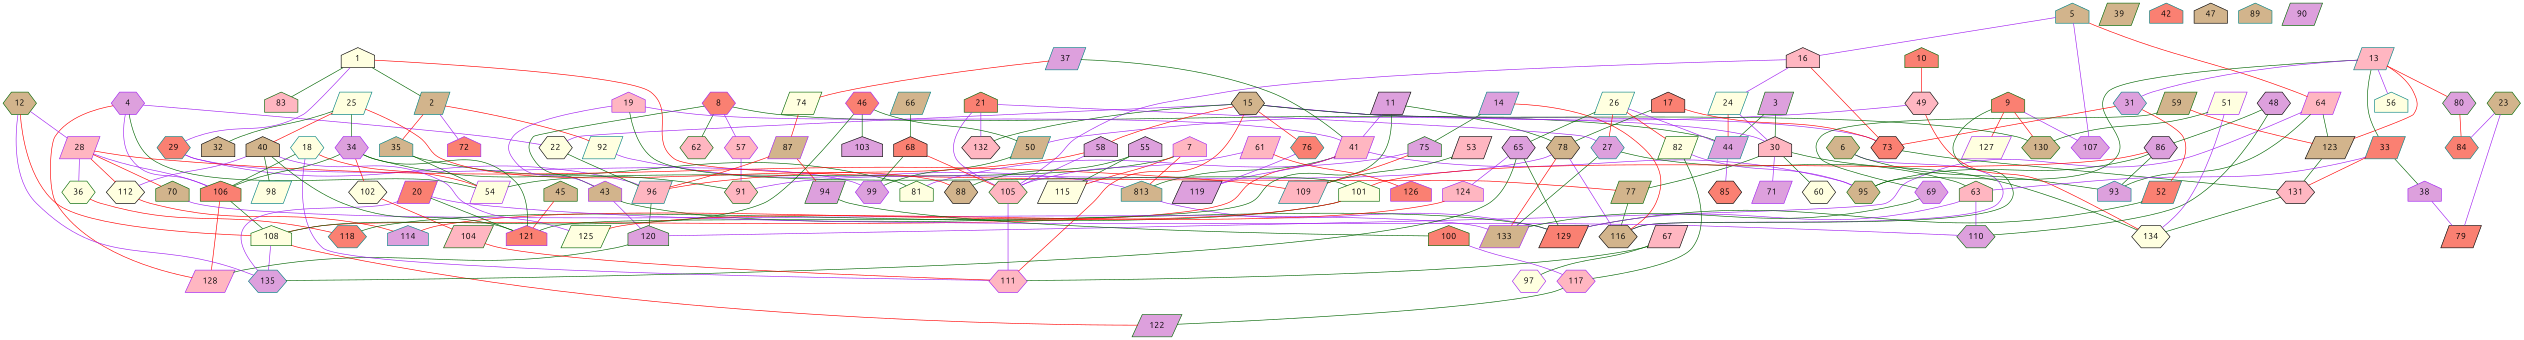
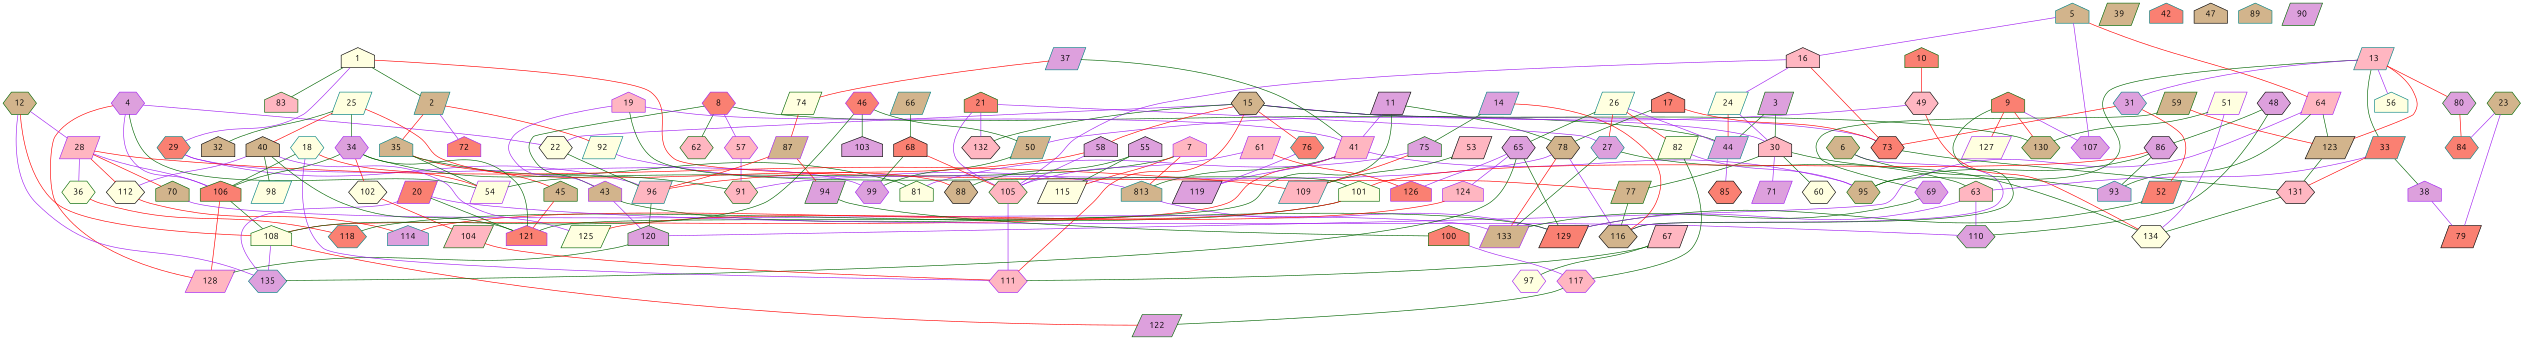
  graph {
    fontname=Ubuntu
    node [color=black fillcolor=plum fontname=Ubuntu shape=parallelogram style=filled]
    edge [color=darkgreen fontname=Ubuntu]
    1 [fillcolor=lightyellow shape=house]
    2 [color=teal fillcolor=tan]
    29 [color=teal fillcolor=salmon shape=hexagon]
    77 [color=darkgreen fillcolor=tan]
    83 [color=darkgreen fillcolor=lightpink shape=house]
    35 [color=teal fillcolor=tan shape=house]
    72 [color=purple fillcolor=salmon shape=house]
    92 [color=teal fillcolor=lightyellow]
    96 [color=teal fillcolor=lightpink]
    99 [color=purple shape=hexagon]
    116 [fillcolor=tan shape=hexagon]
    54 [color=purple fillcolor=lightyellow]
    45 [color=darkgreen fillcolor=tan shape=house]
    81 [color=darkgreen fillcolor=lightyellow shape=house]
    n15 [color=teal fillcolor=tan label=813 shape=house]
    3 [color=darkgreen]
    30 [fillcolor=lightpink shape=house]
    44 [color=teal]
    60 [fillcolor=lightyellow shape=hexagon]
    71 [color=purple]
    134 [fillcolor=lightyellow shape=hexagon]
    85 [fillcolor=salmon shape=hexagon]
    4 [color=purple shape=hexagon]
    22 [fillcolor=lightyellow shape=hexagon]
    106 [color=darkgreen fillcolor=salmon shape=house]
    128 [color=purple fillcolor=lightpink]
    108 [color=darkgreen fillcolor=lightyellow shape=house]
    5 [color=teal fillcolor=tan shape=house]
    16 [fillcolor=lightpink shape=house]
    64 [color=purple fillcolor=lightpink]
    107 [color=purple shape=hexagon]
    73 [fillcolor=salmon shape=hexagon]
    24 [color=teal fillcolor=lightyellow]
    105 [color=darkgreen fillcolor=lightpink shape=hexagon]
    93 [color=teal shape=house]
    123 [fillcolor=tan]
    120 [color=darkgreen shape=house]
    6 [color=darkgreen fillcolor=tan shape=hexagon]
    7 [color=purple fillcolor=lightpink shape=house]
    115 [fillcolor=lightyellow]
    129 [fillcolor=salmon]
    8 [color=purple fillcolor=salmon shape=hexagon]
    43 [color=purple fillcolor=tan shape=house]
    57 [color=purple fillcolor=lightpink shape=hexagon]
    62 [color=darkgreen fillcolor=lightpink shape=hexagon]
    91 [color=darkgreen fillcolor=lightpink shape=hexagon]
    9 [color=darkgreen fillcolor=salmon shape=house]
    127 [color=purple fillcolor=lightyellow]
    130 [color=darkgreen fillcolor=tan shape=hexagon]
    10 [color=darkgreen fillcolor=salmon shape=house]
    49 [fillcolor=lightpink shape=hexagon]
    50 [color=teal fillcolor=tan]
    41 [color=purple fillcolor=lightpink]
    11
    78 [fillcolor=tan shape=hexagon]
    121 [color=purple fillcolor=salmon shape=house]
    95 [color=darkgreen fillcolor=tan shape=hexagon]
    119
    133 [color=purple fillcolor=tan]
    12 [color=darkgreen fillcolor=tan shape=hexagon]
    28 [color=purple fillcolor=lightpink]
    135 [color=teal shape=hexagon]
    36 [color=darkgreen fillcolor=lightyellow shape=hexagon]
    70 [color=darkgreen fillcolor=tan shape=house]
    109 [color=teal fillcolor=lightpink]
    112 [fillcolor=lightyellow shape=hexagon]
    122 [color=darkgreen]
    13 [color=teal fillcolor=lightpink]
    31 [color=teal shape=hexagon]
    33 [color=teal fillcolor=salmon]
    56 [color=teal fillcolor=lightyellow shape=house]
    80 [color=darkgreen shape=hexagon]
    52 [color=teal fillcolor=salmon]
    63 [color=darkgreen fillcolor=lightpink shape=house]
    38 [color=purple shape=house]
    131 [fillcolor=lightpink shape=hexagon]
    84 [color=teal fillcolor=salmon shape=hexagon]
    14 [color=teal]
    75 [color=darkgreen shape=house]
    15 [fillcolor=tan shape=hexagon]
    58 [shape=house]
    76 [color=teal fillcolor=salmon shape=hexagon]
    111 [color=purple fillcolor=lightpink shape=hexagon]
    132 [fillcolor=lightpink shape=hexagon]
    17 [fillcolor=salmon shape=house]
    18 [color=teal fillcolor=lightyellow shape=hexagon]
    19 [color=purple fillcolor=lightpink shape=house]
    101 [color=darkgreen fillcolor=lightyellow shape=house]
    118 [color=teal fillcolor=salmon shape=hexagon]
    114 [color=teal shape=house]
    20 [color=purple fillcolor=salmon]
    110 [color=darkgreen shape=hexagon]
    21 [color=darkgreen fillcolor=salmon shape=house]
    27 [color=teal shape=hexagon]
    23 [color=darkgreen fillcolor=tan shape=hexagon]
    79 [fillcolor=salmon]
    25 [color=teal fillcolor=lightyellow]
    32 [fillcolor=tan shape=house]
    34 [color=purple shape=hexagon]
    40 [fillcolor=tan shape=house]
    88 [fillcolor=tan shape=hexagon]
    102 [fillcolor=lightyellow shape=hexagon]
    98 [color=teal fillcolor=lightyellow]
    125 [color=darkgreen fillcolor=lightyellow]
    26 [color=teal fillcolor=lightyellow]
    65 [shape=hexagon]
    82 [color=darkgreen fillcolor=lightyellow]
    126 [color=purple fillcolor=salmon shape=house]
    124 [color=purple fillcolor=lightpink shape=house]
    117 [color=purple fillcolor=lightpink shape=hexagon]
    104 [color=darkgreen fillcolor=lightpink]
    37 [color=teal]
    74 [color=darkgreen fillcolor=lightyellow]
    87 [color=purple fillcolor=tan]
    39 [color=darkgreen fillcolor=tan]
    42 [color=teal fillcolor=salmon shape=house]
    46 [color=purple fillcolor=salmon shape=hexagon]
    103 [shape=house]
    47 [fillcolor=tan shape=house]
    48 [shape=hexagon]
    86 [shape=hexagon]
    51 [color=purple fillcolor=lightyellow]
    53 [fillcolor=lightpink]
    55 [shape=house]
    59 [color=darkgreen fillcolor=tan]
    69 [color=purple shape=hexagon]
    61 [color=purple fillcolor=lightpink]
    66 [color=teal fillcolor=tan]
    68 [fillcolor=salmon shape=house]
    67 [fillcolor=lightpink]
    97 [color=purple fillcolor=lightyellow shape=hexagon]
    94 [color=darkgreen]
    100 [color=darkgreen fillcolor=salmon shape=house]
    89 [color=teal fillcolor=tan shape=house]
    90 [color=darkgreen]
    1 -- 2
    1 -- 29 [color=purple]
    1 -- 77 [color=red]
    1 -- 83
    2 -- 35 [color=red]
    2 -- 72 [color=purple]
    2 -- 92 [color=red]
    29 -- 96 [color=purple]
    29 -- 99 [color=purple]
    77 -- 116
    35 -- 54
+   35 -- 45 [color=red]
    35 -- 81
    92 -- n15 [color=purple]
    96 -- 120
    45 -- 121 [color=red]
    n15 -- 129 [color=purple]
    3 -- 30
    3 -- 44
    30 -- 77
    30 -- 60
    30 -- 71 [color=purple]
    30 -- 134
    44 -- 85 [color=purple]
    4 -- 54
    4 -- 22 [color=purple]
    4 -- 106 [color=purple]
    4 -- 128 [color=red]
    22 -- 96
    106 -- 128 [color=red]
    106 -- 108
    108 -- 135 [color=purple]
    108 -- 122 [color=red]
    5 -- 16 [color=purple]
    5 -- 64 [color=red]
    5 -- 107 [color=purple]
    16 -- 73 [color=red]
    16 -- 24 [color=purple]
    16 -- 105 [color=purple]
    64 -- 93
    64 -- 123
    64 -- 120 [color=purple]
    73 -- 131
    24 -- 30 [color=purple]
    24 -- 44 [color=red]
    105 -- 111 [color=purple]
    123 -- 131
    120 -- 128
    6 -- 116 [color=purple]
    6 -- 93
    7 -- 54
    7 -- n15 [color=red]
    7 -- 115 [color=red]
    8 -- 44
    8 -- 43
    8 -- 57 [color=purple]
    8 -- 62
    43 -- 120 [color=purple]
    43 -- 129
    57 -- 91 [color=purple]
    9 -- 116
    9 -- 107 [color=purple]
    9 -- 127 [color=red]
    9 -- 130 [color=red]
    10 -- 49 [color=red]
    49 -- 134 [color=red]
    49 -- 50 [color=purple]
    50 -- 99
    41 -- n15
    41 -- 108 [color=red]
    41 -- 95 [color=purple]
    41 -- 119 [color=purple]
    11 -- 41 [color=purple]
    11 -- 78
    11 -- 121
    78 -- 116 [color=purple]
    78 -- 91 [color=purple]
    78 -- 133 [color=red]
    12 -- 108 [color=red]
    12 -- 28 [color=purple]
    12 -- 135 [color=purple]
    28 -- 106 [color=purple]
    28 -- 36 [color=purple]
    28 -- 70 [color=red]
    28 -- 109 [color=red]
    28 -- 112 [color=red]
    36 -- 118 [color=red]
    70 -- 133 [color=purple]
    112 -- 114 [color=red]
    13 -- 123 [color=red]
    13 -- 95
    13 -- 31 [color=purple]
    13 -- 33
    13 -- 56 [color=purple]
    13 -- 80 [color=red]
    31 -- 73 [color=red]
    31 -- 52 [color=red]
    33 -- 63 [color=purple]
    33 -- 38
    33 -- 131 [color=red]
    80 -- 84 [color=red]
    52 -- 129
    63 -- 129 [color=purple]
    63 -- 110 [color=purple]
    38 -- 79 [color=purple]
    131 -- 134
    14 -- 116 [color=red]
    14 -- 75
    75 -- 81 [color=purple]
    75 -- 109 [color=red]
    15 -- 30 [color=purple]
    15 -- 22 [color=purple]
    15 -- 73 [color=purple]
    15 -- 130
    15 -- 58 [color=red]
    15 -- 76 [color=red]
    15 -- 111 [color=red]
    15 -- 132
    58 -- 96 [color=red]
    58 -- 105 [color=purple]
    76 -- 119 [color=purple]
    17 -- 73 [color=red]
    17 -- 78
    18 -- 54 [color=red]
    18 -- 106
    18 -- 111 [color=purple]
    19 -- 43 [color=purple]
    19 -- 41 [color=purple]
    19 -- 101
    101 -- 118
    101 -- 114 [color=red]
    20 -- 121
    20 -- 135 [color=purple]
    20 -- 110 [color=purple]
    21 -- 105 [color=purple]
    21 -- 132 [color=purple]
    21 -- 27 [color=purple]
    27 -- 133
    27 -- 63
    23 -- 84 [color=purple]
    23 -- 79 [color=purple]
    25 -- 32
    25 -- 34
    25 -- 40 [color=red]
    25 -- 88 [color=red]
    34 -- 106
    34 -- 91
    34 -- 121
    34 -- 102 [color=red]
    40 -- 121
    40 -- 112 [color=purple]
    40 -- 98
    40 -- 125 [color=purple]
    102 -- 104 [color=red]
    26 -- 44 [color=purple]
    26 -- 27 [color=red]
    26 -- 65
    26 -- 82 [color=red]
    65 -- 129
    65 -- 135
+   65 -- 126 [color=purple]
    65 -- 124 [color=purple]
    82 -- 95 [color=purple]
    82 -- 117
    124 -- 125 [color=red]
    117 -- 122
    104 -- 111 [color=red]
    37 -- 41
    37 -- 74 [color=red]
    74 -- 87 [color=red]
    87 -- 96 [color=red]
    87 -- 94 [color=red]
    46 -- 108
    46 -- 50
    46 -- 103
    48 -- 110
    48 -- 86
    86 -- 93
    86 -- 95
    86 -- 101 [color=red]
    51 -- 134 [color=purple]
    51 -- 130
    53 -- 109
    55 -- 115
    55 -- 88
    59 -- 123 [color=red]
    59 -- 69
    69 -- 133
    61 -- 105 [color=purple]
    61 -- 126 [color=red]
    66 -- 68
    68 -- 99
    68 -- 105 [color=red]
    67 -- 111
    67 -- 97
    94 -- 100
    100 -- 117 [color=purple]
  }
